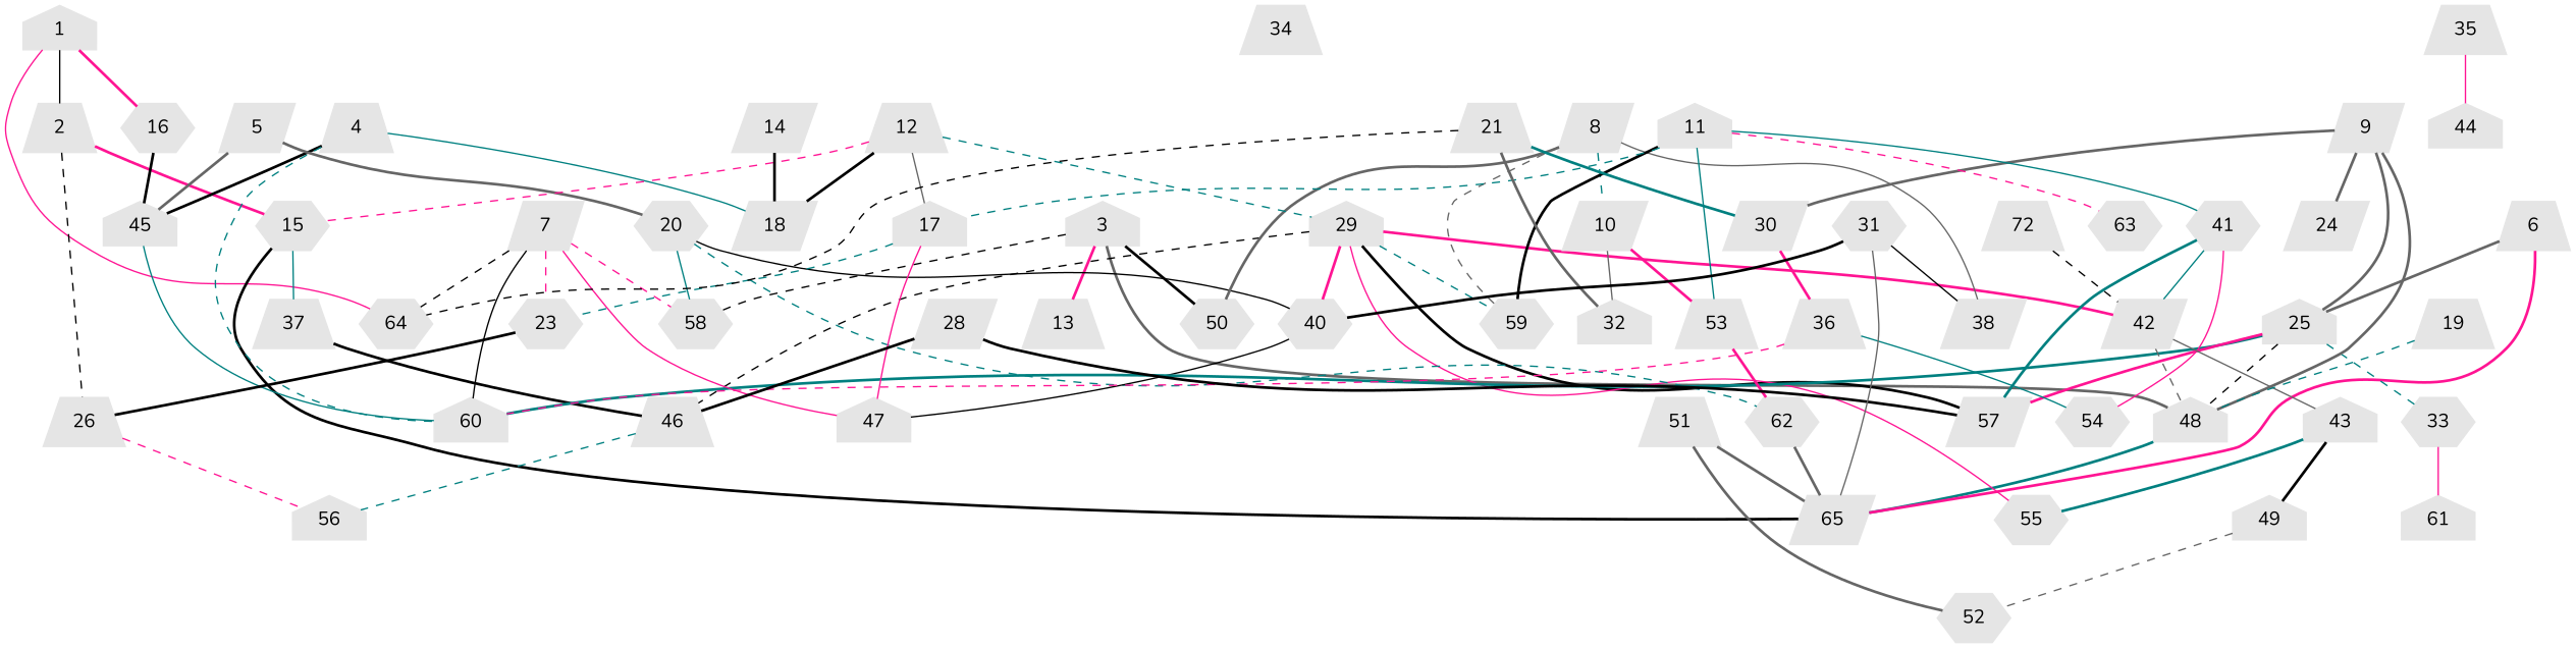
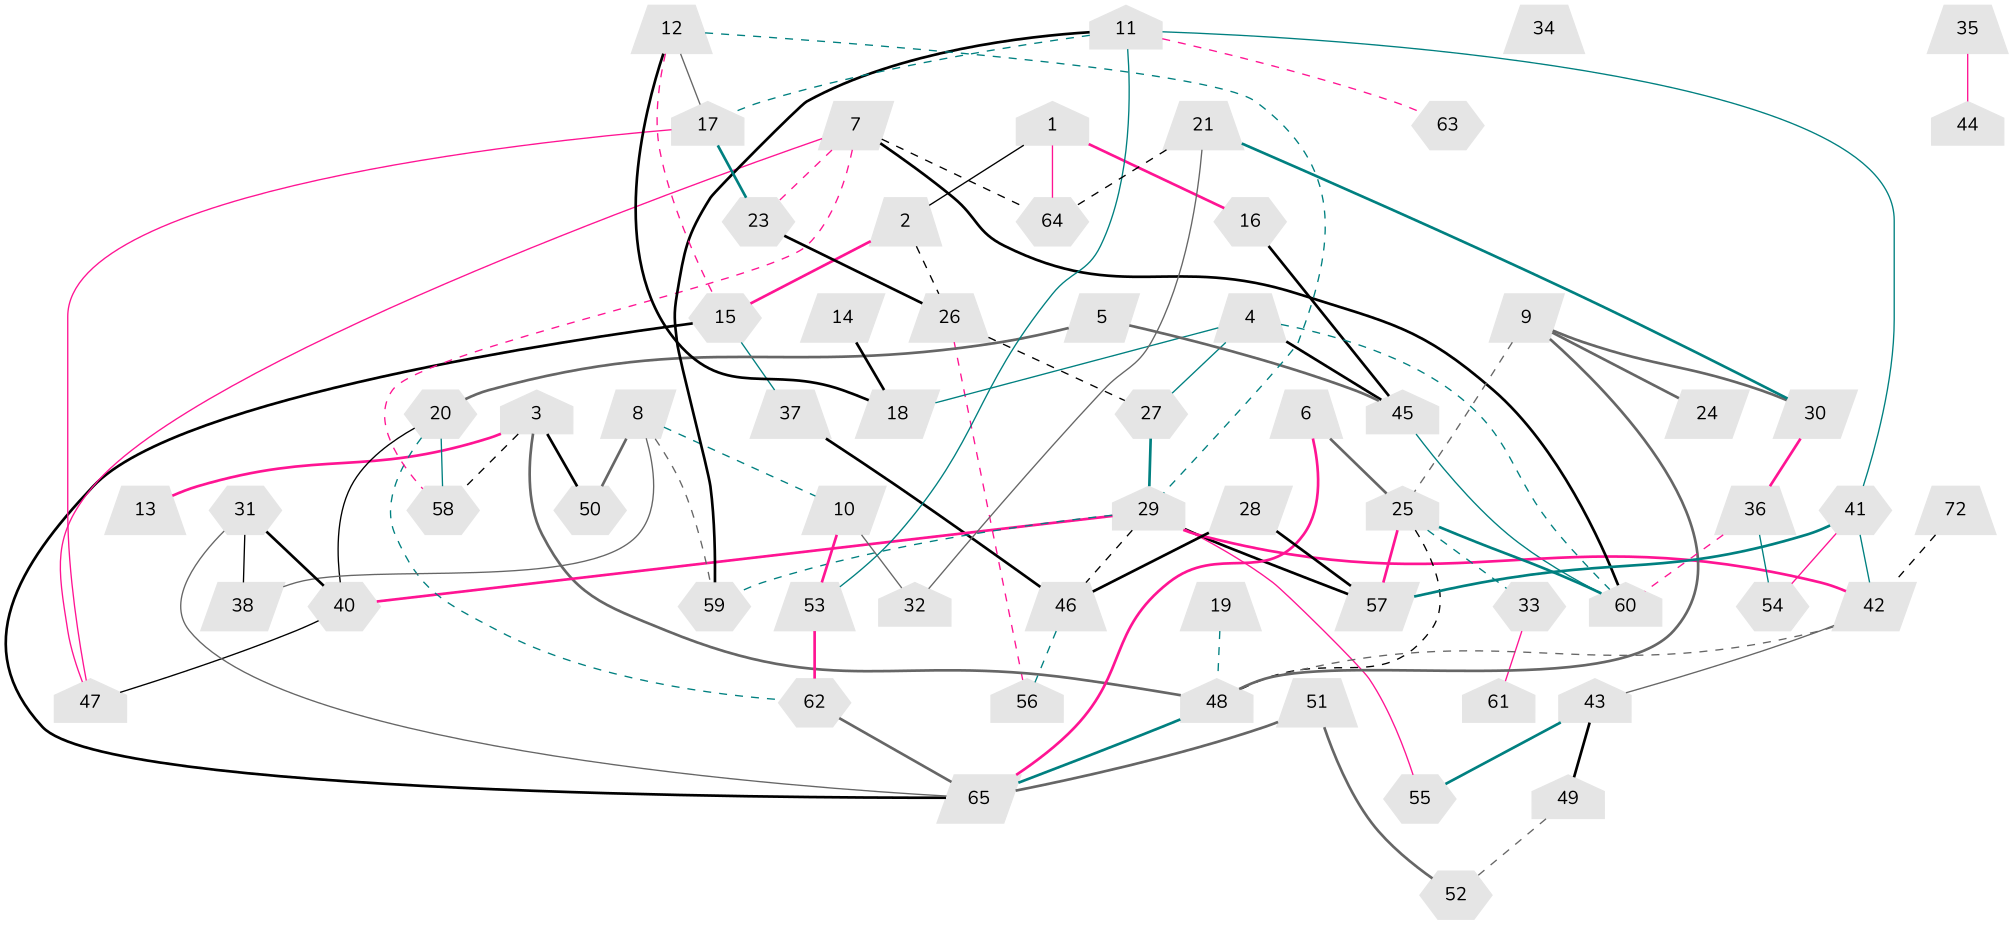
  graph {
    fontname=Nunito
    node [color=gray90 fontname=Nunito shape=hexagon style=filled]
    edge [color=black fontname=Nunito style=bold]
    1 [shape=house]
    2 [shape=trapezium]
    16
    64
    15
    26 [shape=trapezium]
    45 [shape=house]
    65 [shape=parallelogram]
    37 [shape=trapezium]
+   27
    56 [shape=house]
    3 [shape=house]
    13 [shape=trapezium]
    48 [shape=house]
    50
    58
    4 [shape=trapezium]
    18 [shape=parallelogram]
    60 [shape=house]
    29 [shape=house]
    5 [shape=parallelogram]
    20
    40
    62
    6 [shape=trapezium]
    25 [shape=house]
    33
    57 [shape=parallelogram]
    7 [shape=parallelogram]
    23
    47 [shape=house]
    8 [shape=parallelogram]
    10 [shape=parallelogram]
    38 [shape=parallelogram]
    59
    32 [shape=house]
    53 [shape=trapezium]
    9 [shape=parallelogram]
    24 [shape=parallelogram]
    30 [shape=parallelogram]
    36 [shape=trapezium]
    11 [shape=house]
    17 [shape=house]
    41
    63
    42 [shape=parallelogram]
    54
    12 [shape=trapezium]
    46 [shape=trapezium]
    55
    14 [shape=parallelogram]
    19 [shape=trapezium]
    21 [shape=trapezium]
    n54 [label=72 shape=trapezium]
    43 [shape=house]
    61 [shape=house]
    28 [shape=parallelogram]
    31
    34 [shape=trapezium]
    35 [shape=trapezium]
    44 [shape=house]
    49 [shape=house]
    52
    51 [shape=trapezium]
    1 -- 2 [style=solid]
    1 -- 16 [color=deeppink]
    1 -- 64 [color=deeppink style=solid]
    2 -- 15 [color=deeppink]
    2 -- 26 [style=dashed]
    16 -- 45
    15 -- 65
    15 -- 37 [color=teal style=solid]
+   26 -- 27 [style=dashed]
    26 -- 56 [color=deeppink style=dashed]
    45 -- 60 [color=teal style=solid]
    37 -- 46
+   27 -- 29 [color=teal]
    3 -- 13 [color=deeppink]
    3 -- 48 [color=gray40]
    3 -- 50
    3 -- 58 [style=dashed]
    48 -- 65 [color=teal]
    4 -- 45
+   4 -- 27 [color=teal style=solid]
    4 -- 18 [color=teal style=solid]
    4 -- 60 [color=teal style=dashed]
    29 -- 40 [color=deeppink]
    29 -- 57
    29 -- 59 [color=teal style=dashed]
    29 -- 42 [color=deeppink]
    29 -- 46 [style=dashed]
    29 -- 55 [color=deeppink style=solid]
    5 -- 45 [color=gray40]
    5 -- 20 [color=gray40]
    20 -- 58 [color=teal style=solid]
    20 -- 40 [style=solid]
    20 -- 62 [color=teal style=dashed]
    40 -- 47 [style=solid]
    62 -- 65 [color=gray40]
    6 -- 65 [color=deeppink]
    6 -- 25 [color=gray40]
    25 -- 48 [style=dashed]
    25 -- 60 [color=teal]
    25 -- 33 [color=teal style=dashed]
    25 -- 57 [color=deeppink]
    33 -- 61 [color=deeppink style=solid]
    7 -- 64 [style=dashed]
    7 -- 58 [color=deeppink style=dashed]
-   7 -- 60 [style=solid]
+   7 -- 60
    7 -- 23 [color=deeppink style=dashed]
    7 -- 47 [color=deeppink style=solid]
    23 -- 26
    8 -- 50 [color=gray40]
    8 -- 10 [color=teal style=dashed]
    8 -- 38 [color=gray40 style=solid]
    8 -- 59 [color=gray40 style=dashed]
    10 -- 32 [color=gray40 style=solid]
    10 -- 53 [color=deeppink]
    53 -- 62 [color=deeppink]
    9 -- 48 [color=gray40]
-   9 -- 25 [color=gray40]
+   9 -- 25 [color=gray40 style=dashed]
    9 -- 24 [color=gray40]
    9 -- 30 [color=gray40]
    30 -- 36 [color=deeppink]
    36 -- 60 [color=deeppink style=dashed]
    36 -- 54 [color=teal style=solid]
    11 -- 59
    11 -- 53 [color=teal style=solid]
    11 -- 17 [color=teal style=dashed]
    11 -- 41 [color=teal style=solid]
    11 -- 63 [color=deeppink style=dashed]
-   17 -- 23 [color=teal style=dashed]
+   17 -- 23 [color=teal]
    17 -- 47 [color=deeppink style=solid]
    41 -- 57 [color=teal]
    41 -- 42 [color=teal style=solid]
    41 -- 54 [color=deeppink style=solid]
    42 -- 48 [color=gray40 style=dashed]
    42 -- 43 [color=gray40 style=solid]
    12 -- 15 [color=deeppink style=dashed]
    12 -- 18
    12 -- 29 [color=teal style=dashed]
    12 -- 17 [color=gray40 style=solid]
    46 -- 56 [color=teal style=dashed]
    14 -- 18
    19 -- 48 [color=teal style=dashed]
    21 -- 64 [style=dashed]
-   21 -- 32 [color=gray40]
+   21 -- 32 [color=gray40 style=solid]
    21 -- 30 [color=teal]
    n54 -- 42 [style=dashed]
    43 -- 55 [color=teal]
    43 -- 49
    28 -- 57
    28 -- 46
    31 -- 65 [color=gray40 style=solid]
    31 -- 40
    31 -- 38 [style=solid]
    35 -- 44 [color=deeppink style=solid]
    49 -- 52 [color=gray40 style=dashed]
    51 -- 65 [color=gray40]
    51 -- 52 [color=gray40]
  }
